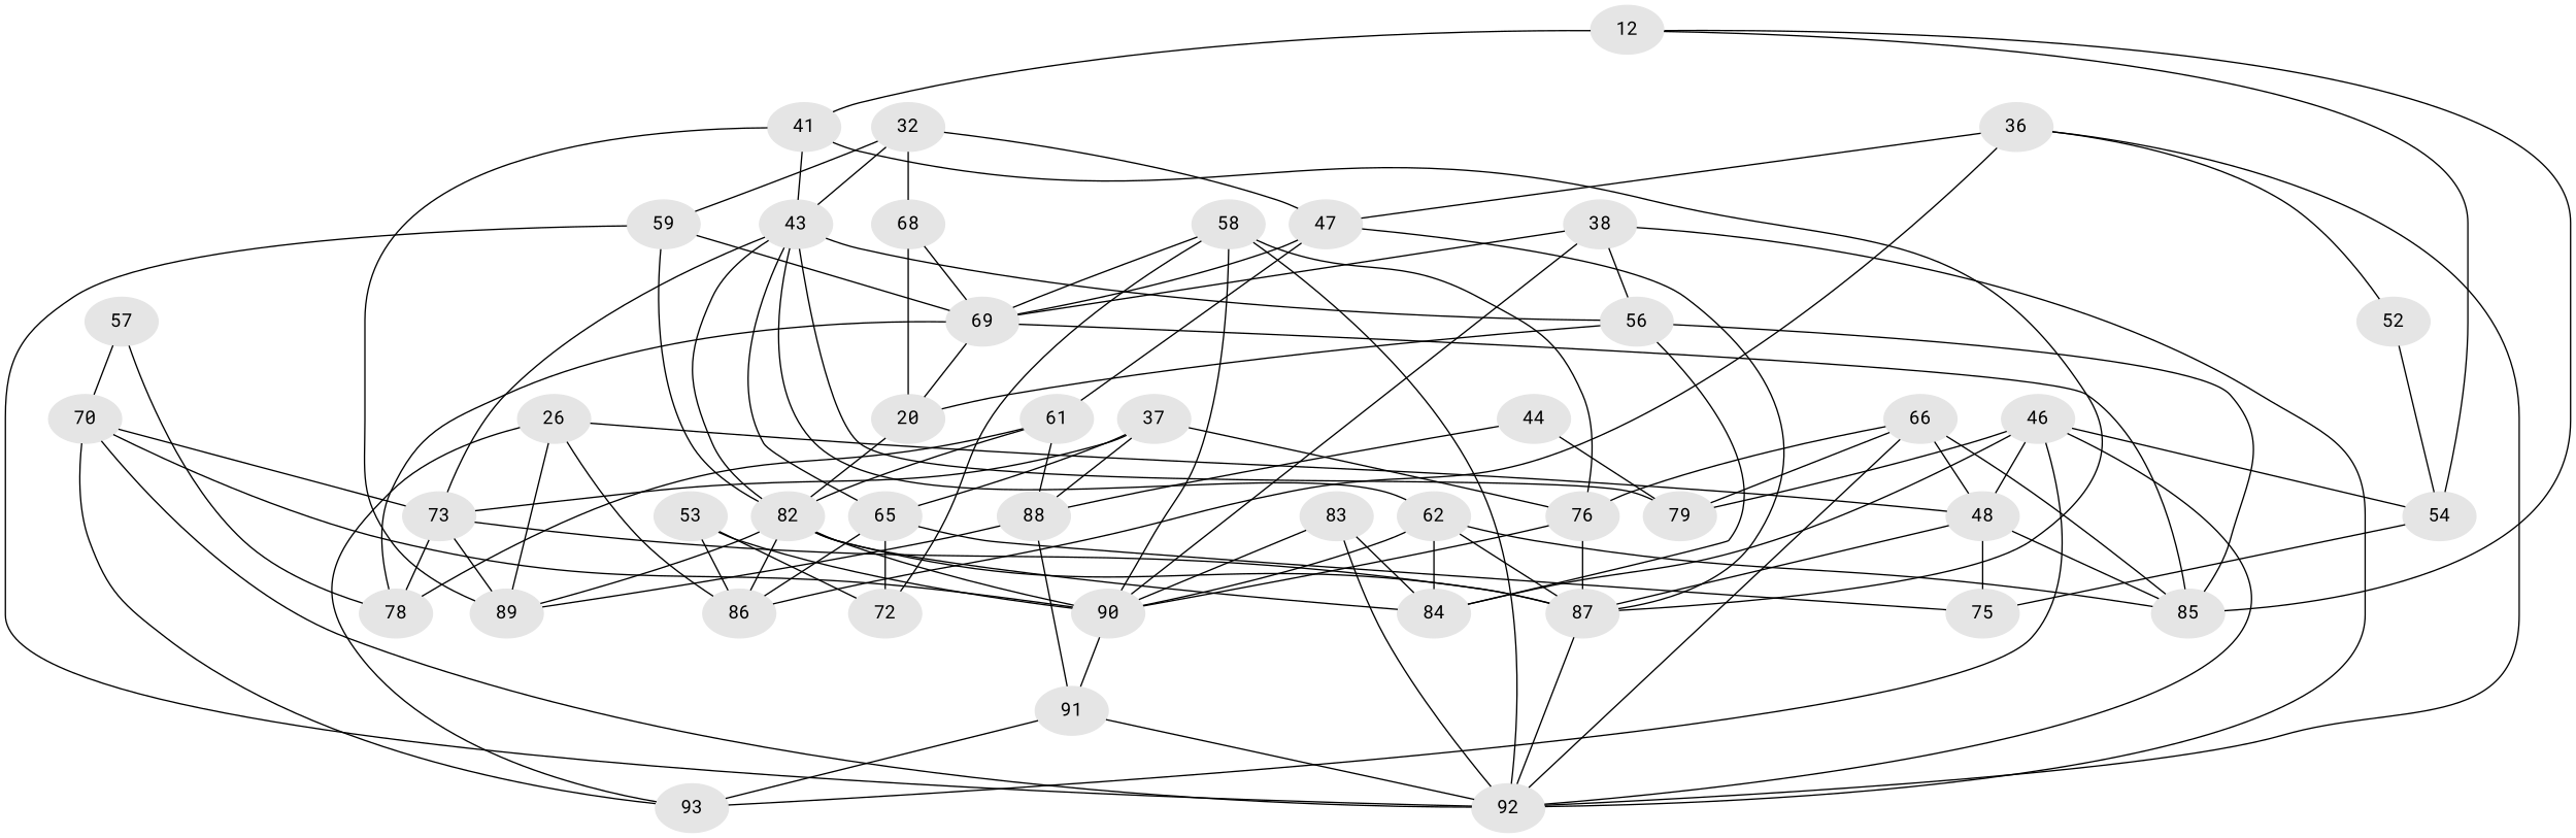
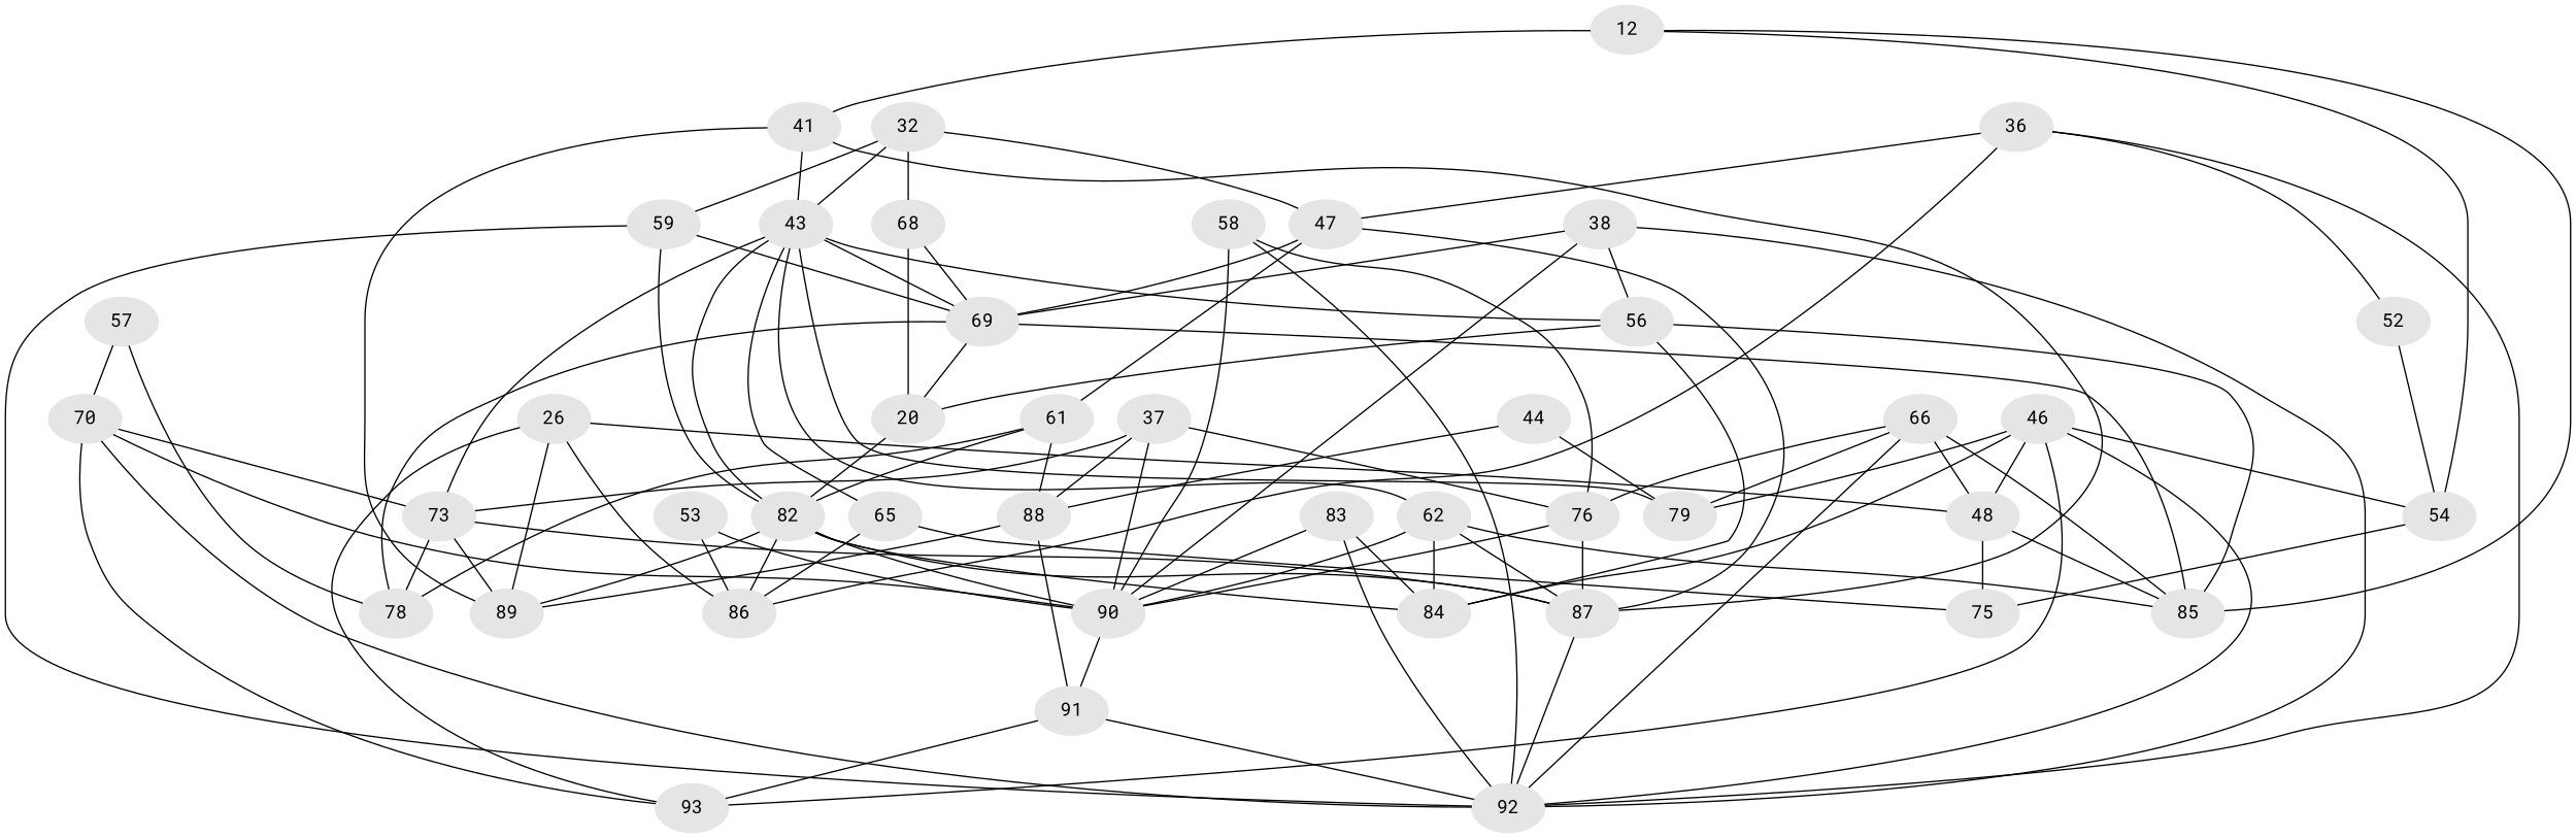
  graph {
    fontname="Roboto Mono"
    node [color=gray90 fontname="Roboto Mono" style=filled]
    edge [fontname="Roboto Mono"]
    41 [super="+6"]
    89 [super="+49"]
    43 [super="+4+22+11"]
    87 [super="+74"]
    n5 [label=12]
    54
    85 [super="+64+81"]
    75
    26 [super="+15"]
    48 [super="+25"]
    86 [super="+24"]
    93
    32 [super="+20"]
    47 [super="+29"]
    59
    68
    65 [super="+1"]
    73 [super="+31"]
    56 [super="+34"]
    69 [super="+30"]
    62 [super="+60"]
    79
    82 [super="+9+50"]
    61 [super="+2"]
    92 [super="+19+77"]
    n26 [label=20 super="+35"]
    36
    52
-   72
    37
    76 [super="+55"]
    88 [super="+39"]
    78 [super="+45"]
    90 [super="+63"]
    91
    38 [super="+33"]
    84
    44
    46 [super="+28"]
    53
    70 [super="+51"]
    57
    58 [super="+8"]
    66 [super="+27"]
    83
    41 -- 89 [weight=2]
    41 -- 43
    41 -- 87
    43 -- 65
    43 -- 73
    43 -- 56
-   58 -- 69
+   43 -- 69
    43 -- 62 [weight=2]
    43 -- 79
    43 -- 82
    87 -- 92
    n5 -- 41 [weight=2]
    n5 -- 54
    n5 -- 85
    54 -- 75
    26 -- 89
    26 -- 48 [weight=2]
    26 -- 86 [weight=2]
    26 -- 93
-   48 -- 87 [weight=2]
    48 -- 85
    48 -- 75
    32 -- 43
    32 -- 47 [weight=2]
    32 -- 59
    32 -- 68
    47 -- 87
    47 -- 69
    47 -- 61
    59 -- 69
    59 -- 82
    59 -- 92
    68 -- 69
    68 -- n26 [weight=2]
    65 -- 75 [weight=2]
    65 -- 86
-   65 -- 72
    73 -- 89
    73 -- 87
    73 -- 78
    56 -- 85 [weight=2]
    56 -- n26
    56 -- 84
    69 -- 85 [weight=2]
    69 -- n26
    69 -- 78
    62 -- 87
    62 -- 85
    62 -- 90
    62 -- 84
    82 -- 89
    82 -- 87 [weight=2]
    82 -- 86
    82 -- 90 [weight=2]
    82 -- 84
    61 -- 82
    61 -- 88 [weight=2]
    61 -- 78 [weight=2]
    n26 -- 82 [weight=2]
    36 -- 86
    36 -- 47
    36 -- 92
    36 -- 52
    52 -- 54
-   37 -- 65
+   37 -- 90
    37 -- 73
    37 -- 76
    37 -- 88
    76 -- 87
    76 -- 90
    88 -- 89
    88 -- 91
    90 -- 91
    91 -- 93
    91 -- 92
    38 -- 56 [weight=2]
    38 -- 69 [weight=2]
    38 -- 92
    38 -- 90
    44 -- 79
    44 -- 88
    46 -- 54
    46 -- 48
    46 -- 93
    46 -- 79
    46 -- 92
    46 -- 84
    53 -- 86
-   53 -- 72
    53 -- 90
    70 -- 93
    70 -- 73
    70 -- 92
    70 -- 90
    57 -- 78 [weight=2]
    57 -- 70 [weight=2]
    58 -- 92 [weight=3]
-   58 -- 72
    58 -- 76
    58 -- 90
    66 -- 85
    66 -- 48
    66 -- 79
    66 -- 92 [weight=2]
    66 -- 76 [weight=2]
    83 -- 92
    83 -- 90
    83 -- 84
  }
